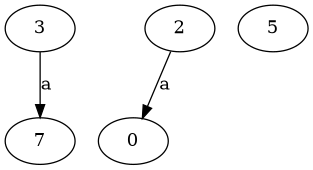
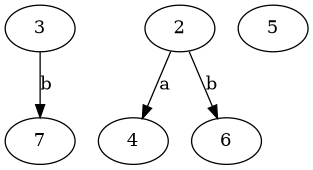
  strict digraph {
    3
    7
    2
-   4 [label=0]
+   4
+   6
    n6 [label=5]
-   3 -> 7 [label=a]
+   3 -> 7 [label=b]
    2 -> 4 [label=a]
+   2 -> 6 [label=b]
  }
